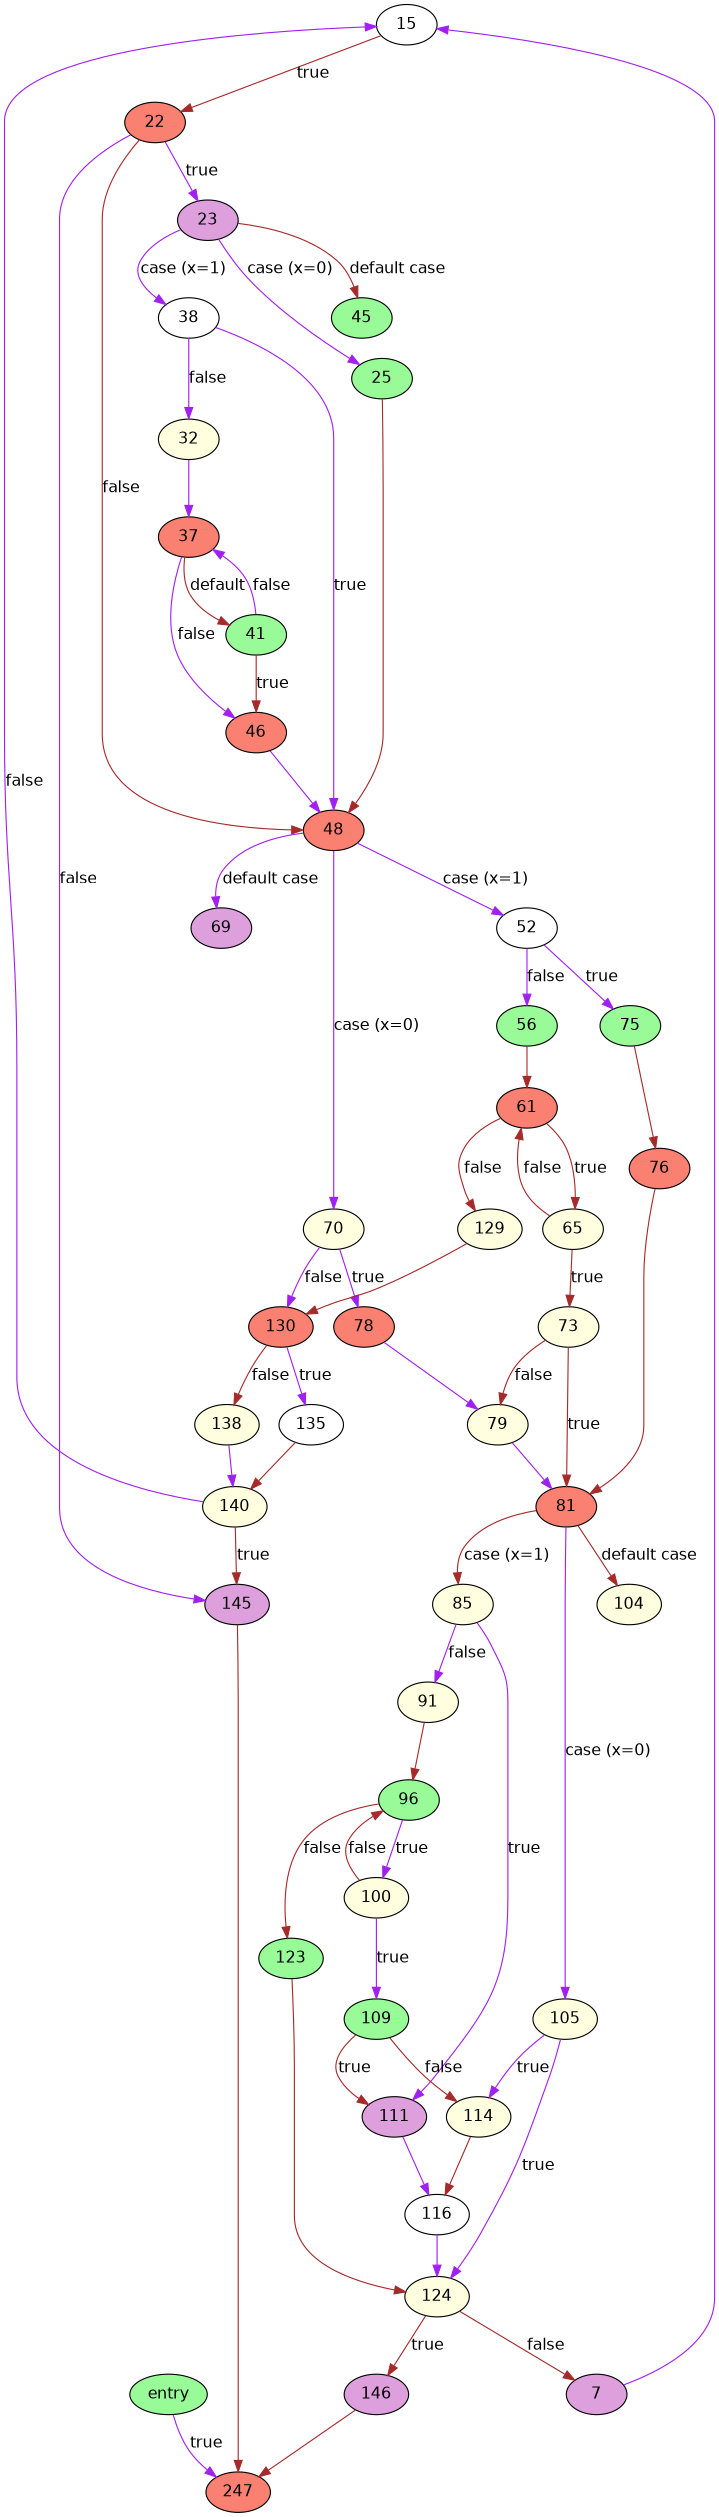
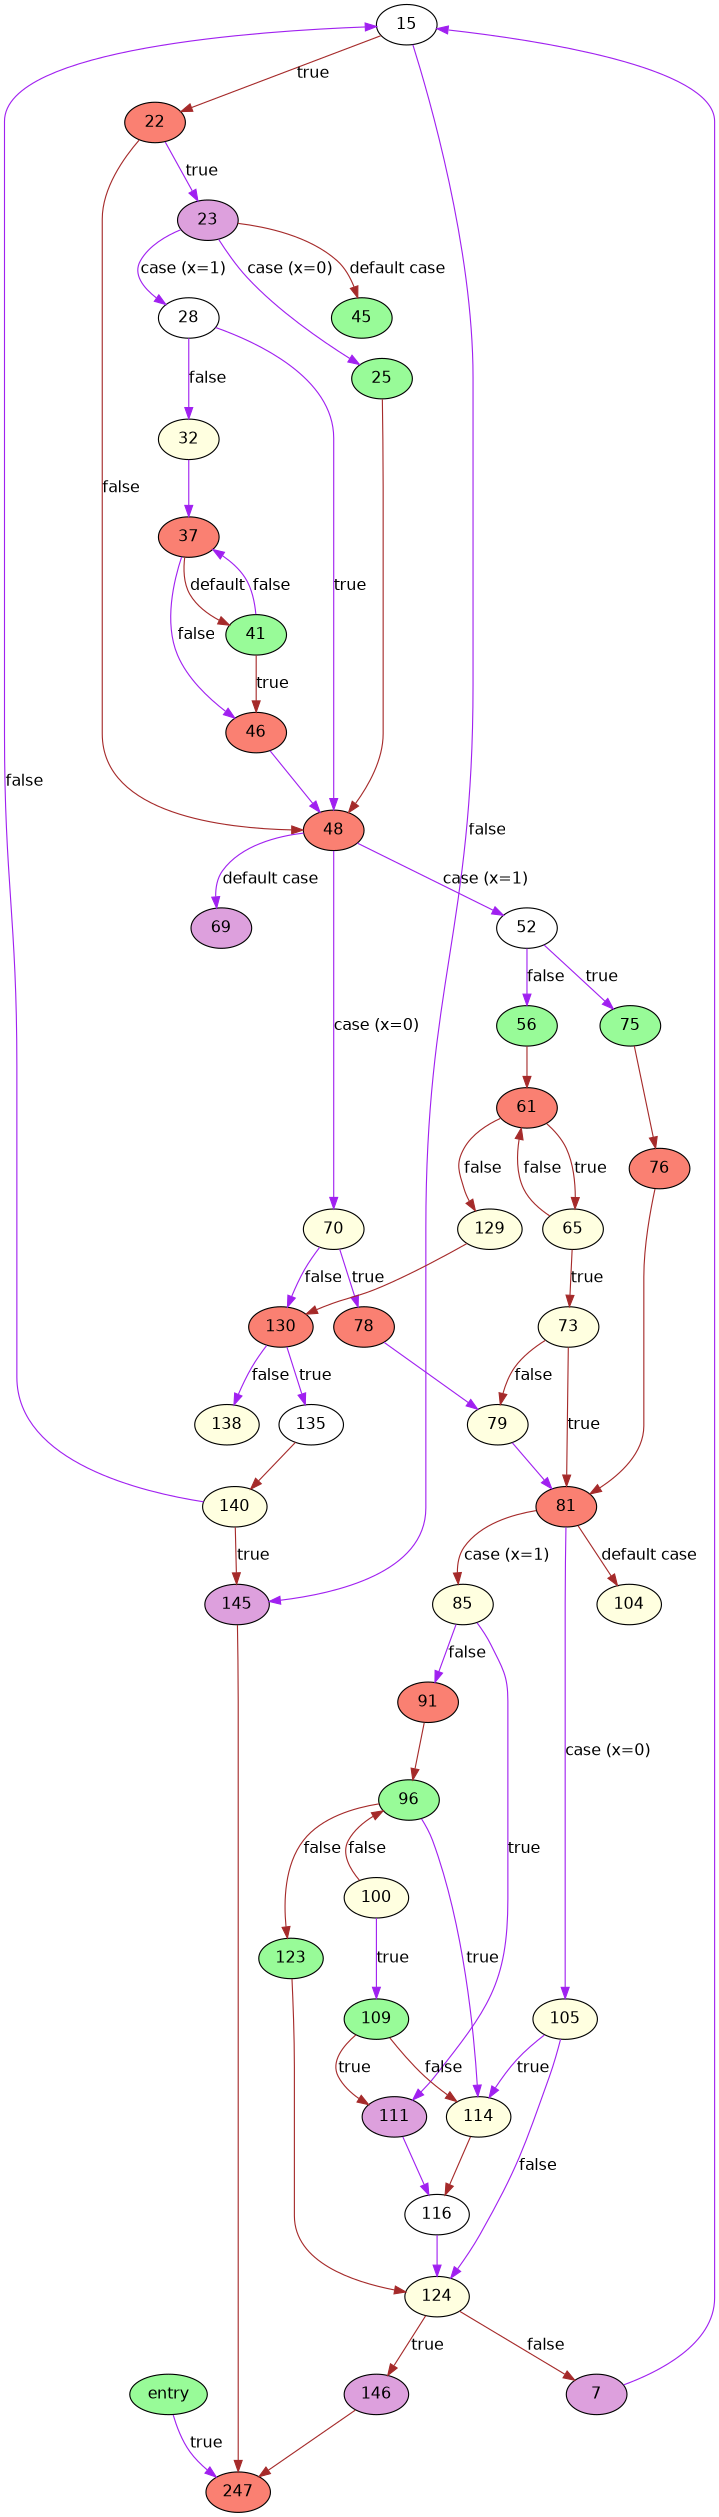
  digraph {
    fontname="DejaVu Sans"
    node [fillcolor=lightyellow fontname="DejaVu Sans" style=filled]
    edge [color=purple fontname="DejaVu Sans"]
    n1 [fillcolor=palegreen label=entry]
    n2 [fillcolor=salmon label=247]
    7 [fillcolor=plum]
    15 [fillcolor=white]
    22 [fillcolor=salmon]
    145 [fillcolor=plum]
    23 [fillcolor=plum]
    48 [fillcolor=salmon]
    25 [fillcolor=palegreen]
-   28 [fillcolor=white label=38]
+   28 [fillcolor=white]
    45 [fillcolor=palegreen]
    52 [fillcolor=white]
    69 [fillcolor=plum]
    70
    32
    37 [fillcolor=salmon]
    41 [fillcolor=palegreen]
    46 [fillcolor=salmon]
    56 [fillcolor=palegreen]
    75 [fillcolor=palegreen]
    78 [fillcolor=salmon]
    130 [fillcolor=salmon]
    61 [fillcolor=salmon]
    76 [fillcolor=salmon]
    65
    129
    73
    79
    81 [fillcolor=salmon]
    135 [fillcolor=white]
    138
    85
    104
    105
-   91
+   91 [fillcolor=salmon]
    111 [fillcolor=plum]
    114
    124
    96 [fillcolor=palegreen]
    116 [fillcolor=white]
    100
    123 [fillcolor=palegreen]
    109 [fillcolor=palegreen]
    146 [fillcolor=plum]
    140
    n1 -> n2 [label=true]
    7 -> 15
    15 -> 22 [color=brown label=true]
-   22 -> 145 [label=false]
+   15 -> 145 [label=false]
    22 -> 23 [label=true]
    22 -> 48 [color=brown label=false]
    145 -> n2 [color=brown]
    23 -> 25 [label="case (x=0)"]
    23 -> 28 [label="case (x=1)"]
    23 -> 45 [color=brown label="default case"]
    48 -> 52 [label="case (x=1)"]
    48 -> 69 [label="default case"]
    48 -> 70 [label="case (x=0)"]
    25 -> 48 [color=brown]
    28 -> 48 [label=true]
    28 -> 32 [label=false]
    52 -> 56 [label=false]
    52 -> 75 [label=true]
    70 -> 78 [label=true]
    70 -> 130 [label=false]
    32 -> 37
    37 -> 41 [color=brown label=default]
    37 -> 46 [label=false]
    41 -> 37 [label=false]
    41 -> 46 [color=brown label=true]
    46 -> 48
    56 -> 61 [color=brown]
    75 -> 76 [color=brown]
    78 -> 79
    130 -> 135 [label=true]
-   130 -> 138 [color=brown label=false]
+   130 -> 138 [label=false]
    61 -> 65 [color=brown label=true]
    61 -> 129 [color=brown label=false]
    76 -> 81 [color=brown]
    65 -> 61 [color=brown label=false]
    65 -> 73 [color=brown label=true]
    129 -> 130 [color=brown]
    73 -> 79 [color=brown label=false]
    73 -> 81 [color=brown label=true]
    79 -> 81
    81 -> 85 [color=brown label="case (x=1)"]
    81 -> 104 [color=brown label="default case"]
    81 -> 105 [label="case (x=0)"]
    135 -> 140 [color=brown]
-   138 -> 140
    85 -> 91 [label=false]
    85 -> 111 [label=true]
    105 -> 114 [label=true]
-   105 -> 124 [label=true]
+   105 -> 124 [label=false]
    91 -> 96 [color=brown]
    111 -> 116
    114 -> 116 [color=brown]
    124 -> 7 [color=brown label=false]
    124 -> 146 [color=brown label=true]
-   96 -> 100 [label=true]
+   96 -> 114 [label=true]
    96 -> 123 [color=brown label=false]
    116 -> 124
    100 -> 96 [color=brown label=false]
    100 -> 109 [label=true]
    123 -> 124 [color=brown]
    109 -> 111 [color=brown label=true]
    109 -> 114 [color=brown label=false]
    146 -> n2 [color=brown]
    140 -> 15 [label=false]
    140 -> 145 [color=brown label=true]
  }
